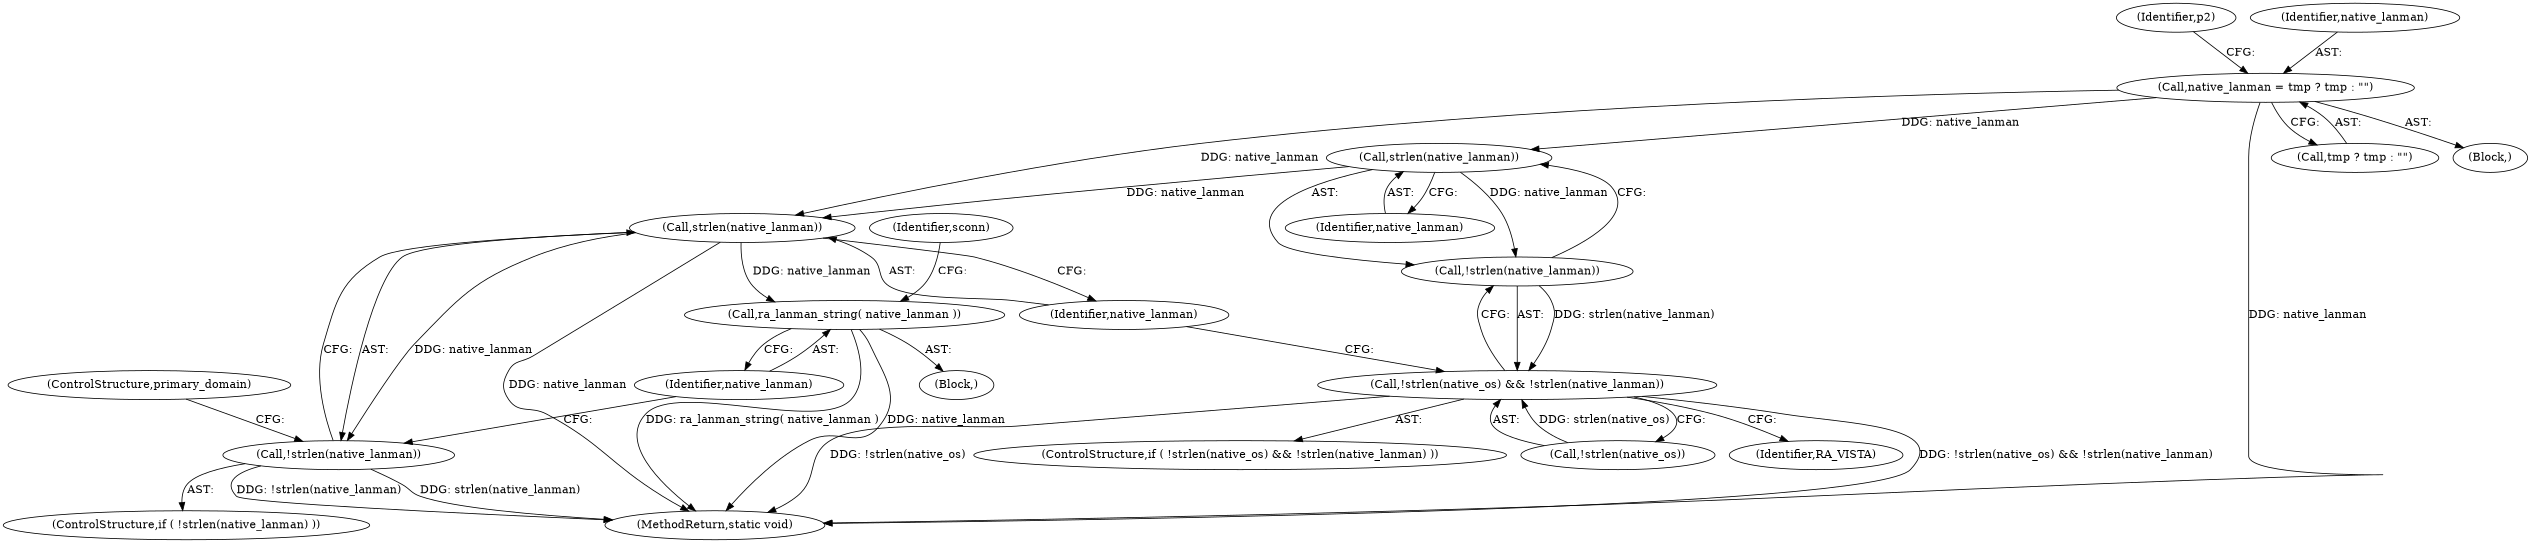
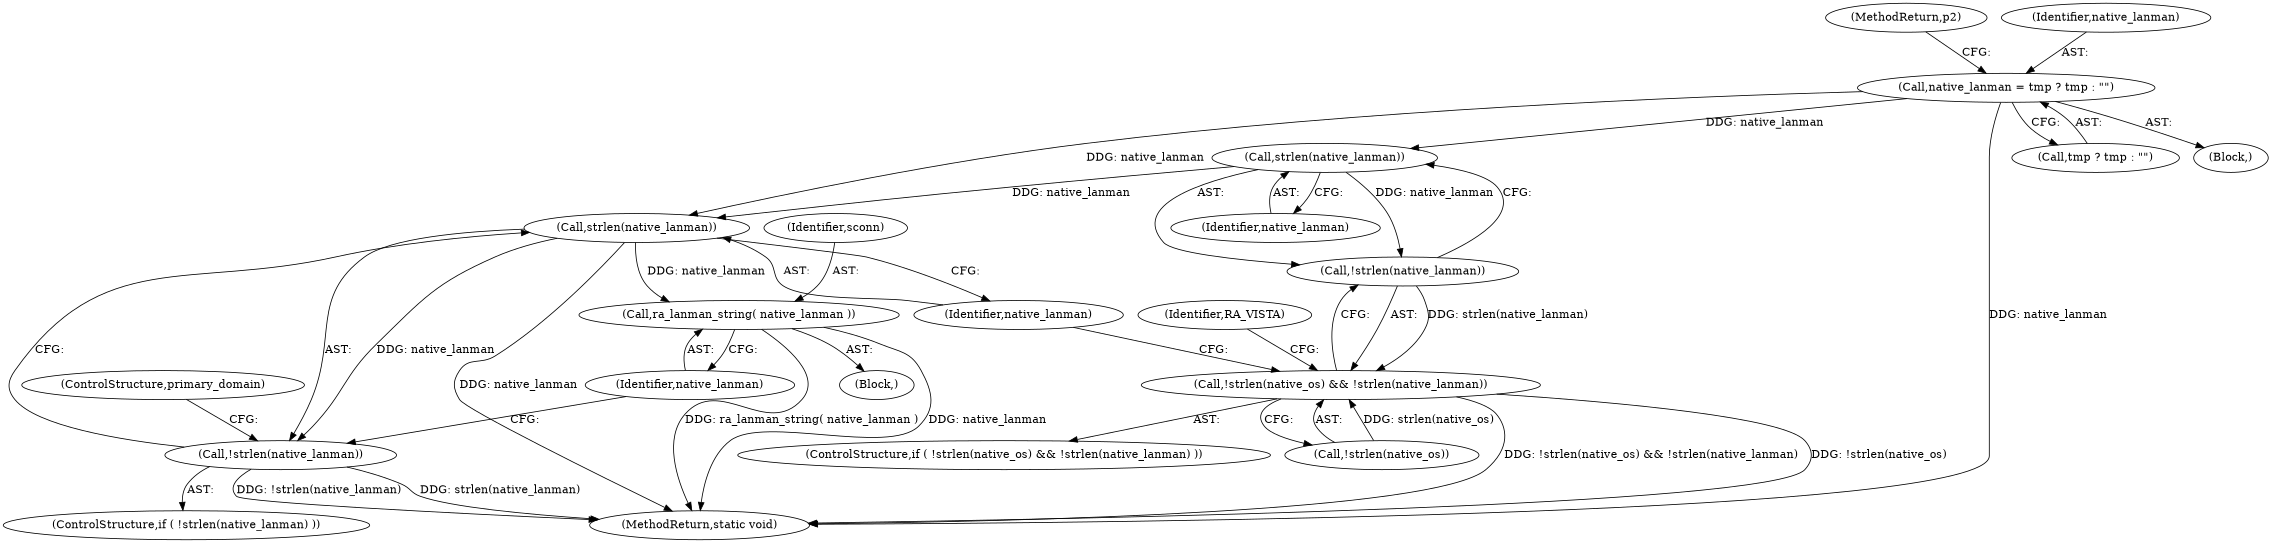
  digraph {
    n1 [label="(Call,strlen(native_lanman))"]
    n2 [label="(Call,!strlen(native_lanman))"]
    n3 [label="(Call,strlen(native_lanman))"]
    n4 [label="(Identifier,native_lanman)"]
    n5 [label="(Call,!strlen(native_os) && !strlen(native_lanman))"]
    n6 [label="(MethodReturn,static void)"]
    n7 [label="(Call,!strlen(native_lanman))"]
    n8 [label="(Call,ra_lanman_string( native_lanman ))"]
    n9 [label="(Identifier,native_lanman)"]
    n10 [label="(Call,native_lanman = tmp ? tmp : \"\")"]
    n11 [label="(Call,tmp ? tmp : \"\")"]
    n12 [label="(Block,)"]
    n13 [label="(ControlStructure,if ( !strlen(native_os) && !strlen(native_lanman) ))"]
    n14 [label="(Call,!strlen(native_os))"]
    n15 [label="(ControlStructure,if ( !strlen(native_lanman) ))"]
    n16 [label="(Identifier,native_lanman)"]
    n17 [label="(Block,)"]
-   n18 [label="(Identifier,p2)"]
+   n18 [label="(MethodReturn,p2)"]
    n19 [label="(Identifier,sconn)"]
    n20 [label="(Identifier,native_lanman)"]
    n21 [label="(Identifier,RA_VISTA)"]
    n22 [label="(ControlStructure,primary_domain)"]
    n1 -> n2 [label="AST: "]
    n1 -> n2 [label="DDG: native_lanman"]
    n1 -> n3 [label="DDG: native_lanman"]
    n1 -> n4 [label="CFG: "]
    n2 -> n1 [label="CFG: "]
    n2 -> n5 [label="AST: "]
    n2 -> n5 [label="DDG: strlen(native_lanman)"]
    n3 -> n6 [label="DDG: native_lanman"]
    n3 -> n7 [label="AST: "]
    n3 -> n7 [label="DDG: native_lanman"]
    n3 -> n8 [label="DDG: native_lanman"]
    n3 -> n9 [label="CFG: "]
    n4 -> n1 [label="AST: "]
    n5 -> n2 [label="CFG: "]
    n5 -> n6 [label="DDG: !strlen(native_os)"]
    n5 -> n6 [label="DDG: !strlen(native_os) && !strlen(native_lanman)"]
    n5 -> n13 [label="AST: "]
    n5 -> n14 [label="CFG: "]
    n7 -> n3 [label="CFG: "]
    n7 -> n6 [label="DDG: !strlen(native_lanman)"]
    n7 -> n6 [label="DDG: strlen(native_lanman)"]
    n7 -> n15 [label="AST: "]
    n8 -> n6 [label="DDG: ra_lanman_string( native_lanman )"]
    n8 -> n6 [label="DDG: native_lanman"]
    n8 -> n16 [label="CFG: "]
    n8 -> n17 [label="AST: "]
    n9 -> n3 [label="AST: "]
    n9 -> n5 [label="CFG: "]
    n10 -> n1 [label="DDG: native_lanman"]
    n10 -> n3 [label="DDG: native_lanman"]
    n10 -> n6 [label="DDG: native_lanman"]
    n10 -> n11 [label="CFG: "]
    n10 -> n12 [label="AST: "]
    n11 -> n10 [label="AST: "]
    n14 -> n5 [label="AST: "]
    n14 -> n5 [label="DDG: strlen(native_os)"]
    n16 -> n7 [label="CFG: "]
    n16 -> n8 [label="AST: "]
    n18 -> n10 [label="CFG: "]
-   n19 -> n8 [label="CFG: "]
+   n19 -> n8 [label="AST: "]
    n20 -> n10 [label="AST: "]
-   n5 -> n21 [label="CFG: "]
+   n21 -> n5 [label="CFG: "]
    n22 -> n7 [label="CFG: "]
  }
